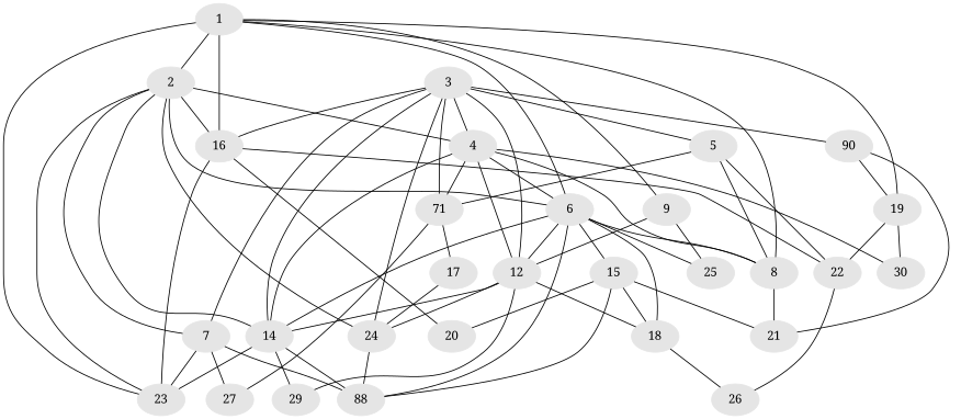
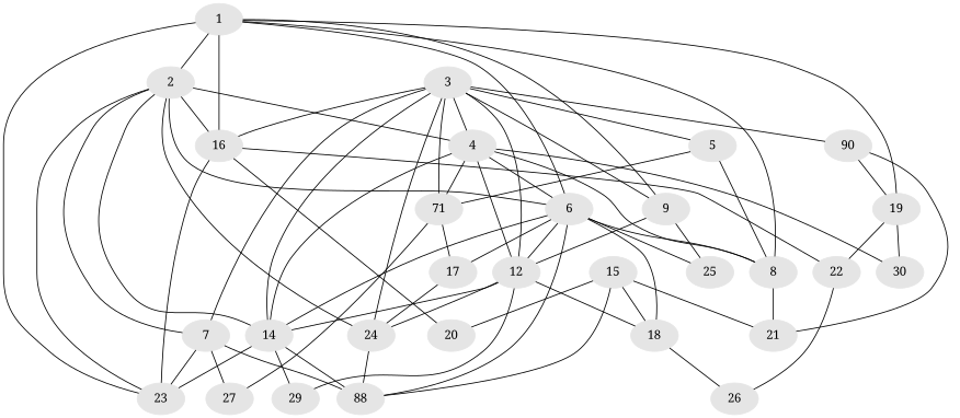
  graph {
    fontname="Noto Serif"
    node [color=gray90 fontname="Noto Serif" style=filled]
    edge [fontname="Noto Serif" weight=1.0]
    1
    2
    6
    8
    9
    16
    19
    23
    4
    7
    14
    24
    12
    17
    18
    25
    n17 [label=88]
    21
    22
    20
    30
    n22 [label=71]
    27
    29
    3
    5
    n27 [label=90]
    26
    15
    1 -- 2 [weight=3.0]
    1 -- 6
    1 -- 8 [weight=2.0]
    1 -- 9
    1 -- 16 [weight=2.0]
    1 -- 19 [weight=2.0]
    1 -- 23 [weight=2.0]
    2 -- 6
    2 -- 16 [weight=2.0]
    2 -- 23
    2 -- 4
    2 -- 7
    2 -- 14 [weight=2.0]
    2 -- 24
    6 -- 8
    6 -- 14
    6 -- 12
-   6 -- 15
+   6 -- 17
    6 -- 18
    6 -- 25
    6 -- n17
    8 -- 21
    9 -- 12 [weight=2.0]
    9 -- 25
    16 -- 23
    16 -- 22
    16 -- 20
    19 -- 22
    19 -- 30
    4 -- 6 [weight=4.0]
    4 -- 8
    4 -- 14 [weight=2.0]
    4 -- 12
    4 -- 30
    4 -- n22
    7 -- 23 [weight=3.0]
    7 -- n17 [weight=2.0]
    7 -- 27
    14 -- 23
    14 -- n17
    14 -- 29
    24 -- n17
    12 -- 14
    12 -- 24
    12 -- 18
    12 -- 29
    17 -- 24
    18 -- 26
    22 -- 26
    n22 -- 17
    n22 -- 27
+   3 -- 9
    3 -- 16
    3 -- 4 [weight=2.0]
    3 -- 7
    3 -- 14
    3 -- 24 [weight=2.0]
    3 -- 12
    3 -- n22
    3 -- 5
    3 -- n27
    5 -- 8
-   5 -- 22
    5 -- n22
    n27 -- 19
    n27 -- 21
    15 -- 18
    15 -- n17
    15 -- 21
    15 -- 20
  }
